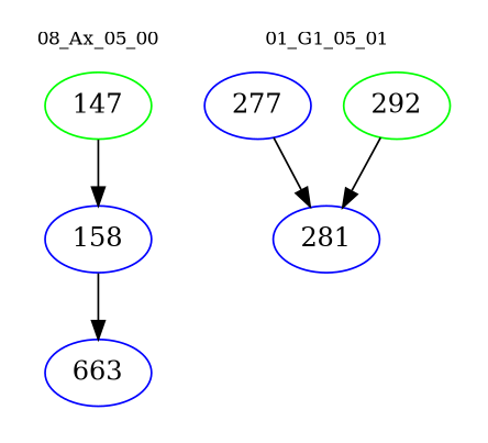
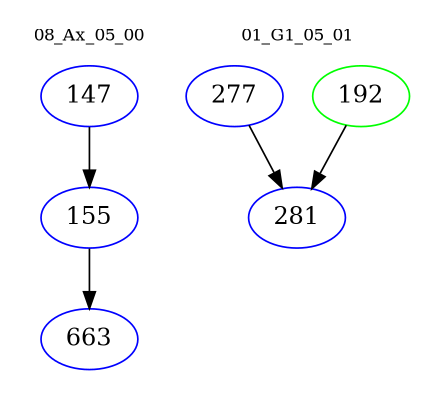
  digraph {
    node [color=blue]
    edge [color=black]
-   n1 [color=green label=147]
-   n2 [label=158]
+   n1 [label=147]
+   n2 [label=155]
    n3 [label=663]
-   n4 [color=green label=292]
+   n4 [color=green label=192]
    n5 [label=281]
    n6 [label=277]
    subgraph cluster_1 {
      color=white
      fontsize=10
      label="08_Ax_05_00"
      n1
      n2
      n3
    }
    subgraph cluster_2 {
      color=white
      fontsize=10
      label="01_G1_05_01"
      n4
      n5
      n6
    }
    n1 -> n2
    n2 -> n3
    n4 -> n5
    n6 -> n5
  }
